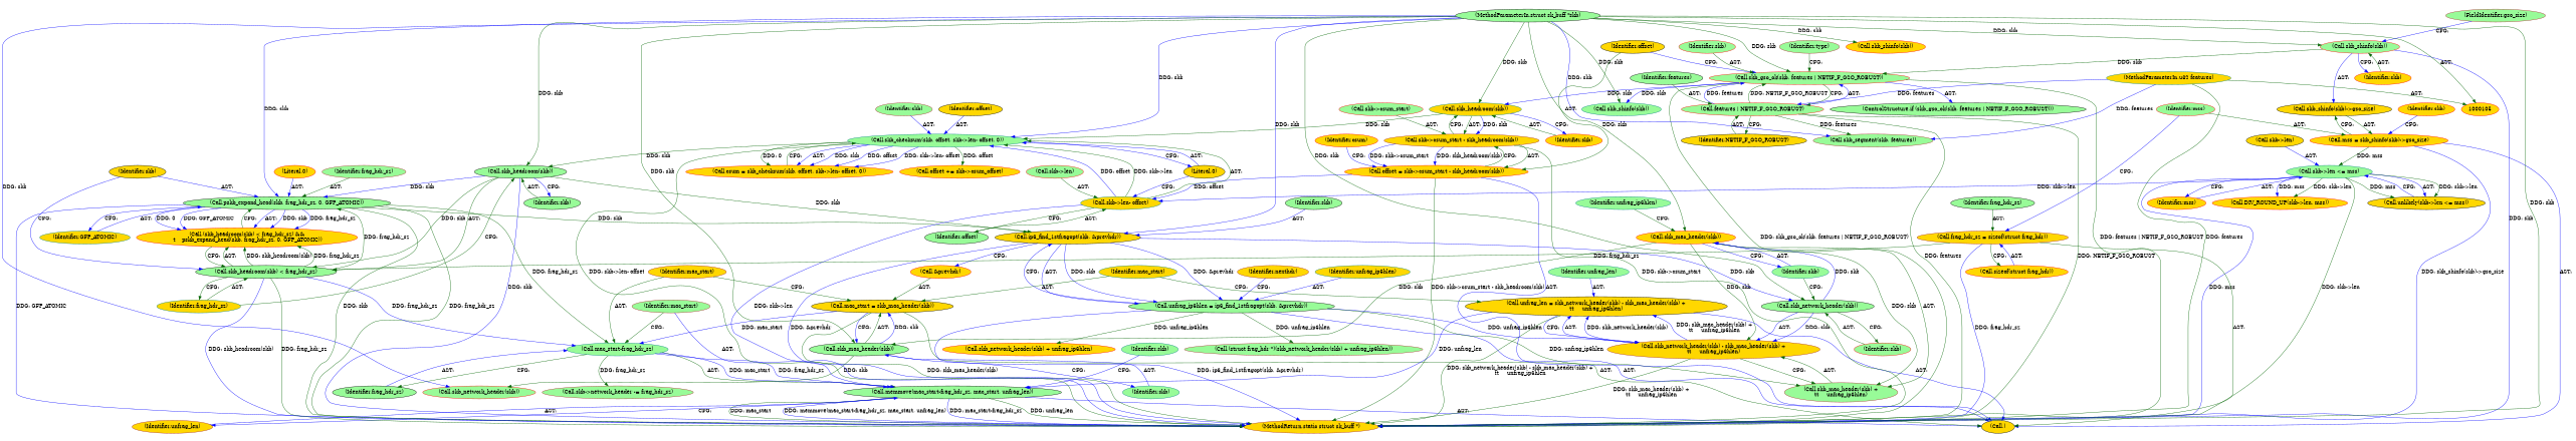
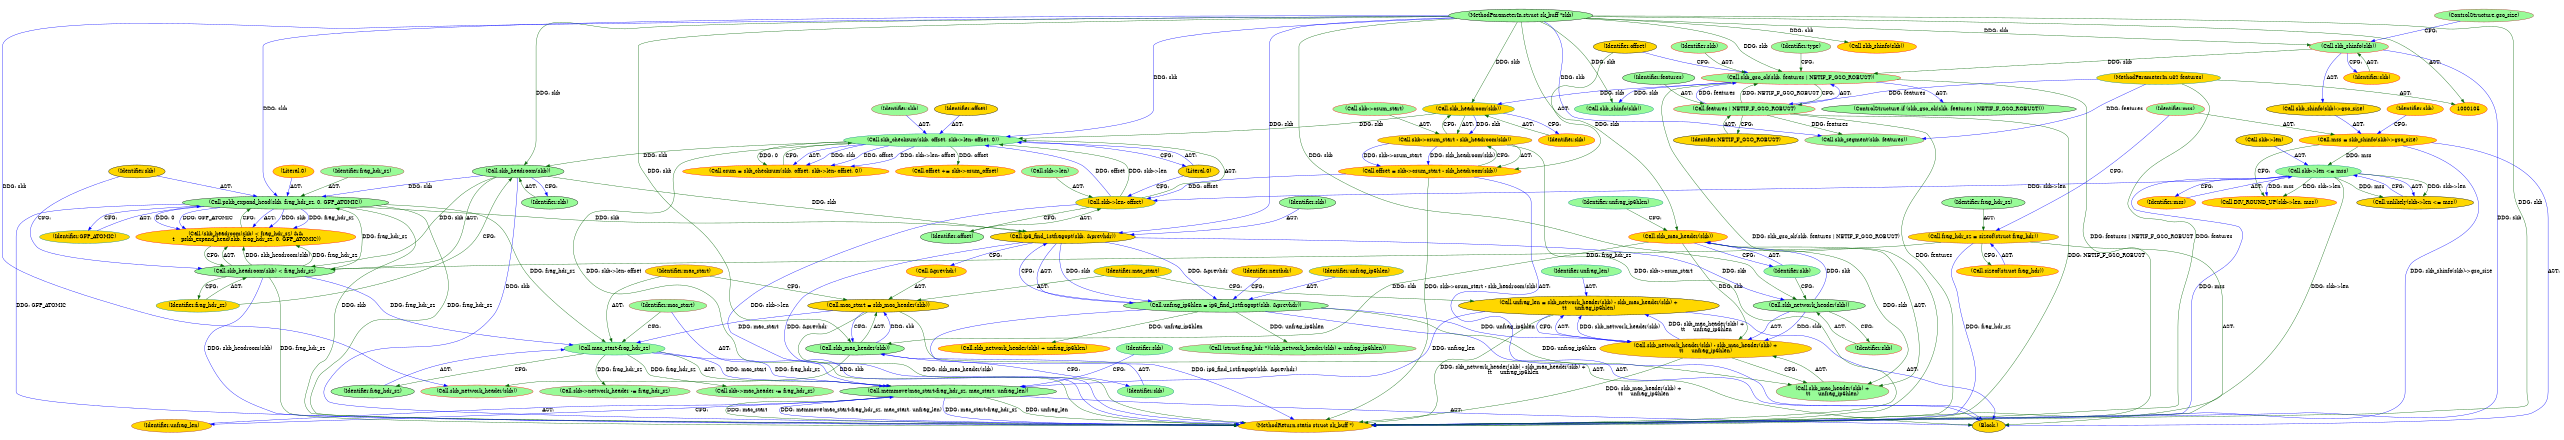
  digraph {
    node [color=black fillcolor=gold style=filled]
    edge [color=darkgreen]
    n1 [fillcolor=palegreen label="(Call,memmove(mac_start-frag_hdr_sz, mac_start, unfrag_len))"]
    n2 [color=brown label="(Identifier,unfrag_len)"]
    n3 [color=brown label="(MethodReturn,static struct sk_buff *)"]
-   n4 [label="(Call,)"]
+   n4 [label="(Block,)"]
    n5 [color=teal fillcolor=palegreen label="(Call,mac_start-frag_hdr_sz)"]
    n6 [fillcolor=palegreen label="(Identifier,frag_hdr_sz)"]
    n7 [color=brown fillcolor=palegreen label="(Call,skb->network_header -= frag_hdr_sz)"]
+   n8 [color=brown fillcolor=palegreen label="(Call,skb->mac_header -= frag_hdr_sz)"]
    n9 [label="(Call,mac_start = skb_mac_header(skb))"]
    n10 [fillcolor=palegreen label="(Call,skb_mac_header(skb))"]
    n11 [color=red fillcolor=palegreen label="(Call,skb_network_header(skb))"]
    n12 [color=teal fillcolor=palegreen label="(Identifier,skb)"]
    n13 [color=red label="(Call,skb_mac_header(skb))"]
    n14 [color=brown label="(Call,skb_network_header(skb) - skb_mac_header(skb) +\n\t\t     unfrag_ip6hlen)"]
    n15 [color=teal fillcolor=palegreen label="(Identifier,skb)"]
    n16 [color=brown fillcolor=palegreen label="(Call,skb_mac_header(skb) +\n\t\t     unfrag_ip6hlen)"]
    n17 [label="(Call,unfrag_len = skb_network_header(skb) - skb_mac_header(skb) +\n\t\t     unfrag_ip6hlen)"]
    n18 [fillcolor=palegreen label="(Call,skb_network_header(skb))"]
    n19 [color=red fillcolor=palegreen label="(Identifier,skb)"]
    n20 [label="(Call,ip6_find_1stfragopt(skb, &prevhdr))"]
    n21 [fillcolor=palegreen label="(Call,unfrag_ip6hlen = ip6_find_1stfragopt(skb, &prevhdr))"]
    n22 [color=red label="(Call,&prevhdr)"]
    n23 [color=red label="(Call,skb_network_header(skb) + unfrag_ip6hlen)"]
    n24 [color=brown fillcolor=palegreen label="(Call,(struct frag_hdr *)(skb_network_header(skb) + unfrag_ip6hlen))"]
    n25 [fillcolor=palegreen label="(Call,skb_headroom(skb))"]
    n26 [fillcolor=palegreen label="(Call,pskb_expand_head(skb, frag_hdr_sz, 0, GFP_ATOMIC))"]
    n27 [fillcolor=palegreen label="(Call,skb_headroom(skb) < frag_hdr_sz)"]
    n28 [fillcolor=palegreen label="(Identifier,skb)"]
    n29 [color=teal label="(Identifier,GFP_ATOMIC)"]
    n30 [color=red label="(Call,(skb_headroom(skb) < frag_hdr_sz) &&\n \t    pskb_expand_head(skb, frag_hdr_sz, 0, GFP_ATOMIC))"]
    n31 [color=teal label="(Identifier,frag_hdr_sz)"]
    n32 [color=teal fillcolor=palegreen label="(Call,skb_checksum(skb, offset, skb->len- offset, 0))"]
    n33 [color=red label="(Call,csum = skb_checksum(skb, offset, skb->len- offset, 0))"]
    n34 [label="(Literal,0)"]
    n35 [color=red label="(Call,offset += skb->csum_offset)"]
    n36 [color=teal label="(Call,skb->len- offset)"]
    n37 [color=teal label="(Call,skb_headroom(skb))"]
    n38 [color=brown label="(Call,skb->csum_start - skb_headroom(skb))"]
    n39 [color=red label="(Identifier,skb)"]
    n40 [color=red label="(Call,offset = skb->csum_start - skb_headroom(skb))"]
    n41 [color=red fillcolor=palegreen label="(Call,skb_gso_ok(skb, features | NETIF_F_GSO_ROBUST))"]
    n42 [color=red fillcolor=palegreen label="(Call,features | NETIF_F_GSO_ROBUST)"]
    n43 [color=teal fillcolor=palegreen label="(Call,skb_shinfo(skb))"]
    n44 [fillcolor=palegreen label="(ControlStructure,if (skb_gso_ok(skb, features | NETIF_F_GSO_ROBUST)))"]
    n45 [color=brown fillcolor=palegreen label="(Call,skb_segment(skb, features))"]
    n46 [label="(Identifier,NETIF_F_GSO_ROBUST)"]
    n47 [color=red fillcolor=palegreen label="(Call,skb_shinfo(skb))"]
    n48 [label="(Call,skb_shinfo(skb)->gso_size)"]
    n49 [color=red label="(Identifier,skb)"]
    n50 [color=red label="(Call,mss = skb_shinfo(skb)->gso_size)"]
    n51 [fillcolor=palegreen label="(MethodParameterIn,struct sk_buff *skb)"]
    n52 [color=red label="(Call,skb_shinfo(skb))"]
    1000105 [color=red]
    n54 [color=teal label="(MethodParameterIn,u32 features)"]
    n55 [fillcolor=palegreen label="(Identifier,offset)"]
    n56 [color=teal fillcolor=palegreen label="(Call,skb->len <= mss)"]
    n57 [color=red label="(Identifier,mss)"]
    n58 [color=red label="(Call,DIV_ROUND_UP(skb->len, mss))"]
    n59 [label="(Call,unlikely(skb->len <= mss))"]
    n60 [color=brown label="(Call,frag_hdr_sz = sizeof(struct frag_hdr))"]
    n61 [color=red label="(Call,sizeof(struct frag_hdr))"]
    n62 [color=brown fillcolor=palegreen label="(Identifier,frag_hdr_sz)"]
    n63 [color=brown fillcolor=palegreen label="(Identifier,type)"]
-   n64 [color=red label="(Identifier,csum)"]
    n65 [color=red label="(Identifier,skb)"]
    n66 [color=teal fillcolor=palegreen label="(Identifier,skb)"]
    n67 [label="(Identifier,offset)"]
    n68 [color=red fillcolor=palegreen label="(Call,skb->csum_start)"]
    n69 [label="(Call,skb->len)"]
    n70 [color=brown label="(Identifier,nexthdr)"]
    n71 [color=red label="(Literal,0)"]
    n72 [fillcolor=palegreen label="(Identifier,frag_hdr_sz)"]
    n73 [color=teal label="(Identifier,mac_start)"]
    n74 [fillcolor=palegreen label="(Identifier,features)"]
    n75 [color=brown fillcolor=palegreen label="(Identifier,mac_start)"]
    n76 [color=brown label="(Identifier,mac_start)"]
    n77 [color=teal fillcolor=palegreen label="(Identifier,unfrag_ip6hlen)"]
-   n78 [color=brown fillcolor=palegreen label="(FieldIdentifier,gso_size)"]
+   n78 [color=brown fillcolor=palegreen label="(ControlStructure,gso_size)"]
    n79 [fillcolor=palegreen label="(Identifier,skb)"]
    n80 [color=brown fillcolor=palegreen label="(Identifier,skb)"]
    n81 [color=teal fillcolor=palegreen label="(Identifier,unfrag_len)"]
    n82 [color=red fillcolor=palegreen label="(Identifier,skb)"]
    n83 [color=red fillcolor=palegreen label="(Identifier,mss)"]
    n84 [color=teal label="(Identifier,unfrag_ip6hlen)"]
    n85 [label="(Identifier,offset)"]
    n86 [label="(Identifier,skb)"]
    n87 [color=red fillcolor=palegreen label="(Call,skb->len)"]
    n1 -> n2 [color=blue label="CFG: "]
    n1 -> n3 [color=blue label="DDG: mac_start-frag_hdr_sz"]
    n1 -> n3 [label="DDG: unfrag_len"]
    n1 -> n3 [label="DDG: mac_start"]
    n1 -> n3 [color=blue label="DDG: memmove(mac_start-frag_hdr_sz, mac_start, unfrag_len)"]
    n1 -> n4 [color=blue label="AST: "]
    n2 -> n1 [color=blue label="AST: "]
    n5 -> n1 [label="AST: "]
    n5 -> n1 [color=blue label="DDG: mac_start"]
    n5 -> n1 [color=blue label="DDG: frag_hdr_sz"]
    n5 -> n6 [label="CFG: "]
    n5 -> n7 [label="DDG: frag_hdr_sz"]
+   n5 -> n8 [label="DDG: frag_hdr_sz"]
    n6 -> n5 [color=blue label="AST: "]
    n9 -> n3 [label="DDG: skb_mac_header(skb)"]
    n9 -> n4 [label="AST: "]
    n9 -> n5 [color=blue label="DDG: mac_start"]
    n9 -> n10 [color=blue label="CFG: "]
    n10 -> n9 [label="AST: "]
    n10 -> n9 [color=blue label="DDG: skb"]
    n10 -> n11 [label="DDG: skb"]
    n10 -> n12 [color=blue label="CFG: "]
    n12 -> n10 [color=blue label="AST: "]
    n13 -> n10 [label="DDG: skb"]
    n13 -> n14 [label="DDG: skb"]
    n13 -> n15 [color=blue label="CFG: "]
    n13 -> n16 [label="AST: "]
    n13 -> n16 [label="DDG: skb"]
    n14 -> n3 [label="DDG: skb_mac_header(skb) +\n\t\t     unfrag_ip6hlen"]
    n14 -> n16 [label="CFG: "]
    n14 -> n17 [color=blue label="AST: "]
    n14 -> n17 [color=blue label="DDG: skb_network_header(skb)"]
    n14 -> n17 [color=blue label="DDG: skb_mac_header(skb) +\n\t\t     unfrag_ip6hlen"]
    n15 -> n13 [color=blue label="AST: "]
    n15 -> n18 [label="CFG: "]
    n16 -> n14 [label="AST: "]
    n17 -> n1 [color=blue label="DDG: unfrag_len"]
    n17 -> n3 [label="DDG: skb_network_header(skb) - skb_mac_header(skb) +\n\t\t     unfrag_ip6hlen"]
    n17 -> n4 [color=blue label="AST: "]
    n17 -> n14 [color=blue label="CFG: "]
    n18 -> n13 [color=blue label="DDG: skb"]
    n18 -> n14 [color=blue label="AST: "]
    n18 -> n14 [color=blue label="DDG: skb"]
    n18 -> n19 [label="CFG: "]
    n19 -> n18 [label="AST: "]
    n20 -> n3 [color=blue label="DDG: &prevhdr"]
    n20 -> n18 [color=blue label="DDG: skb"]
    n20 -> n21 [color=blue label="AST: "]
    n20 -> n21 [color=blue label="DDG: skb"]
    n20 -> n21 [color=blue label="DDG: &prevhdr"]
    n20 -> n22 [color=blue label="CFG: "]
    n21 -> n3 [color=blue label="DDG: ip6_find_1stfragopt(skb, &prevhdr)"]
    n21 -> n4 [color=blue label="AST: "]
    n21 -> n14 [color=blue label="DDG: unfrag_ip6hlen"]
    n21 -> n16 [label="DDG: unfrag_ip6hlen"]
    n21 -> n20 [color=blue label="CFG: "]
    n21 -> n23 [label="DDG: unfrag_ip6hlen"]
    n21 -> n24 [label="DDG: unfrag_ip6hlen"]
    n22 -> n9 [label="AST: "]
    n25 -> n3 [color=blue label="DDG: skb"]
    n25 -> n20 [label="DDG: skb"]
    n25 -> n26 [color=blue label="DDG: skb"]
    n25 -> n27 [label="AST: "]
    n25 -> n27 [label="DDG: skb"]
    n25 -> n28 [color=blue label="CFG: "]
    n26 -> n3 [label="DDG: frag_hdr_sz"]
    n26 -> n3 [color=blue label="DDG: GFP_ATOMIC"]
    n26 -> n3 [label="DDG: skb"]
    n26 -> n5 [label="DDG: frag_hdr_sz"]
    n26 -> n20 [label="DDG: skb"]
    n26 -> n29 [color=blue label="CFG: "]
    n26 -> n30 [color=blue label="AST: "]
    n26 -> n30 [color=blue label="DDG: skb"]
    n26 -> n30 [color=blue label="DDG: frag_hdr_sz"]
    n26 -> n30 [color=blue label="DDG: 0"]
    n26 -> n30 [color=blue label="DDG: GFP_ATOMIC"]
    n27 -> n3 [color=blue label="DDG: skb_headroom(skb)"]
    n27 -> n3 [label="DDG: frag_hdr_sz"]
    n27 -> n5 [color=blue label="DDG: frag_hdr_sz"]
    n27 -> n26 [label="DDG: frag_hdr_sz"]
    n27 -> n30 [label="AST: "]
    n27 -> n30 [label="DDG: skb_headroom(skb)"]
    n27 -> n30 [label="DDG: frag_hdr_sz"]
    n27 -> n31 [label="CFG: "]
    n28 -> n25 [label="AST: "]
    n29 -> n26 [color=blue label="AST: "]
    n30 -> n26 [label="CFG: "]
    n30 -> n27 [label="CFG: "]
    n31 -> n25 [label="CFG: "]
    n31 -> n27 [label="AST: "]
    n32 -> n3 [label="DDG: skb->len- offset"]
    n32 -> n25 [label="DDG: skb"]
    n32 -> n33 [color=blue label="AST: "]
    n32 -> n33 [color=blue label="DDG: skb"]
    n32 -> n33 [color=blue label="DDG: offset"]
    n32 -> n33 [color=blue label="DDG: skb->len- offset"]
    n32 -> n33 [label="DDG: 0"]
    n32 -> n34 [color=blue label="CFG: "]
    n32 -> n35 [label="DDG: offset"]
    n33 -> n32 [label="CFG: "]
    n34 -> n32 [color=blue label="AST: "]
    n34 -> n36 [color=blue label="CFG: "]
    n36 -> n3 [color=blue label="DDG: skb->len"]
    n36 -> n32 [label="AST: "]
    n36 -> n32 [color=blue label="DDG: offset"]
    n36 -> n32 [label="DDG: skb->len"]
    n36 -> n55 [label="CFG: "]
    n37 -> n32 [label="DDG: skb"]
    n37 -> n38 [label="AST: "]
    n37 -> n38 [color=blue label="DDG: skb"]
    n37 -> n39 [color=blue label="CFG: "]
    n38 -> n3 [label="DDG: skb->csum_start"]
    n38 -> n37 [label="CFG: "]
    n38 -> n40 [label="AST: "]
    n38 -> n40 [color=blue label="DDG: skb->csum_start"]
    n38 -> n40 [color=blue label="DDG: skb_headroom(skb)"]
    n39 -> n37 [label="AST: "]
    n40 -> n3 [label="DDG: skb->csum_start - skb_headroom(skb)"]
    n40 -> n4 [color=blue label="AST: "]
    n40 -> n36 [color=blue label="DDG: offset"]
    n40 -> n38 [label="CFG: "]
    n41 -> n3 [label="DDG: skb_gso_ok(skb, features | NETIF_F_GSO_ROBUST)"]
    n41 -> n3 [label="DDG: features | NETIF_F_GSO_ROBUST"]
    n41 -> n37 [color=blue label="DDG: skb"]
    n41 -> n42 [label="CFG: "]
    n41 -> n43 [color=blue label="DDG: skb"]
    n41 -> n44 [color=blue label="AST: "]
    n42 -> n3 [label="DDG: NETIF_F_GSO_ROBUST"]
    n42 -> n3 [label="DDG: features"]
    n42 -> n41 [color=blue label="AST: "]
    n42 -> n41 [color=blue label="DDG: features"]
    n42 -> n41 [label="DDG: NETIF_F_GSO_ROBUST"]
    n42 -> n45 [label="DDG: features"]
    n42 -> n46 [label="CFG: "]
    n46 -> n42 [label="AST: "]
    n47 -> n3 [color=blue label="DDG: skb"]
    n47 -> n41 [label="DDG: skb"]
    n47 -> n48 [color=blue label="AST: "]
    n47 -> n49 [color=blue label="CFG: "]
-   n48 -> n50 [label="AST: "]
+   n48 -> n50 [color=blue label="AST: "]
    n49 -> n47 [label="AST: "]
    n50 -> n3 [color=blue label="DDG: skb_shinfo(skb)->gso_size"]
    n50 -> n4 [color=blue label="AST: "]
-   n50 -> n48 [label="CFG: "]
+   n50 -> n58 [label="CFG: "]
    n50 -> n56 [label="DDG: mss"]
    n51 -> n3 [label="DDG: skb"]
    n51 -> n10 [label="DDG: skb"]
    n51 -> n11 [color=blue label="DDG: skb"]
    n51 -> n13 [label="DDG: skb"]
    n51 -> n18 [label="DDG: skb"]
    n51 -> n20 [color=blue label="DDG: skb"]
    n51 -> n25 [label="DDG: skb"]
    n51 -> n26 [color=blue label="DDG: skb"]
    n51 -> n32 [color=blue label="DDG: skb"]
    n51 -> n37 [label="DDG: skb"]
    n51 -> n41 [label="DDG: skb"]
    n51 -> n43 [label="DDG: skb"]
    n51 -> n45 [color=blue label="DDG: skb"]
    n51 -> n47 [label="DDG: skb"]
    n51 -> n52 [label="DDG: skb"]
    n51 -> 1000105 [label="AST: "]
    n54 -> n3 [label="DDG: features"]
    n54 -> n42 [color=blue label="DDG: features"]
    n54 -> n45 [color=blue label="DDG: features"]
    n54 -> 1000105 [label="AST: "]
    n55 -> n36 [label="AST: "]
    n56 -> n3 [color=blue label="DDG: mss"]
    n56 -> n3 [label="DDG: skb->len"]
    n56 -> n36 [color=blue label="DDG: skb->len"]
    n56 -> n57 [color=blue label="CFG: "]
    n56 -> n58 [label="DDG: skb->len"]
    n56 -> n58 [color=blue label="DDG: mss"]
    n56 -> n59 [color=blue label="AST: "]
    n56 -> n59 [label="DDG: skb->len"]
    n56 -> n59 [label="DDG: mss"]
    n57 -> n56 [color=blue label="AST: "]
    n59 -> n56 [color=blue label="CFG: "]
    n60 -> n3 [color=blue label="DDG: frag_hdr_sz"]
    n60 -> n4 [label="AST: "]
    n60 -> n27 [label="DDG: frag_hdr_sz"]
    n60 -> n61 [label="CFG: "]
    n61 -> n60 [color=blue label="AST: "]
    n62 -> n26 [label="AST: "]
    n63 -> n41 [label="CFG: "]
-   n64 -> n40 [color=blue label="CFG: "]
    n65 -> n50 [color=blue label="CFG: "]
    n66 -> n1 [color=blue label="CFG: "]
    n67 -> n40 [label="AST: "]
    n67 -> n41 [color=blue label="CFG: "]
    n68 -> n38 [label="AST: "]
    n69 -> n56 [color=blue label="AST: "]
    n70 -> n21 [color=blue label="CFG: "]
    n71 -> n26 [color=blue label="AST: "]
    n72 -> n60 [label="AST: "]
    n73 -> n9 [label="AST: "]
    n73 -> n17 [label="CFG: "]
    n74 -> n42 [label="AST: "]
    n75 -> n1 [color=blue label="AST: "]
    n75 -> n5 [label="CFG: "]
    n76 -> n5 [label="AST: "]
    n76 -> n9 [label="CFG: "]
    n77 -> n13 [label="CFG: "]
    n78 -> n47 [color=blue label="CFG: "]
    n79 -> n20 [color=blue label="AST: "]
    n80 -> n32 [color=blue label="AST: "]
    n81 -> n17 [color=blue label="AST: "]
    n82 -> n41 [label="AST: "]
    n83 -> n50 [label="AST: "]
    n83 -> n60 [color=blue label="CFG: "]
    n84 -> n21 [color=blue label="AST: "]
    n85 -> n32 [color=blue label="AST: "]
    n86 -> n26 [color=blue label="AST: "]
    n86 -> n27 [color=blue label="CFG: "]
    n87 -> n36 [label="AST: "]
  }
